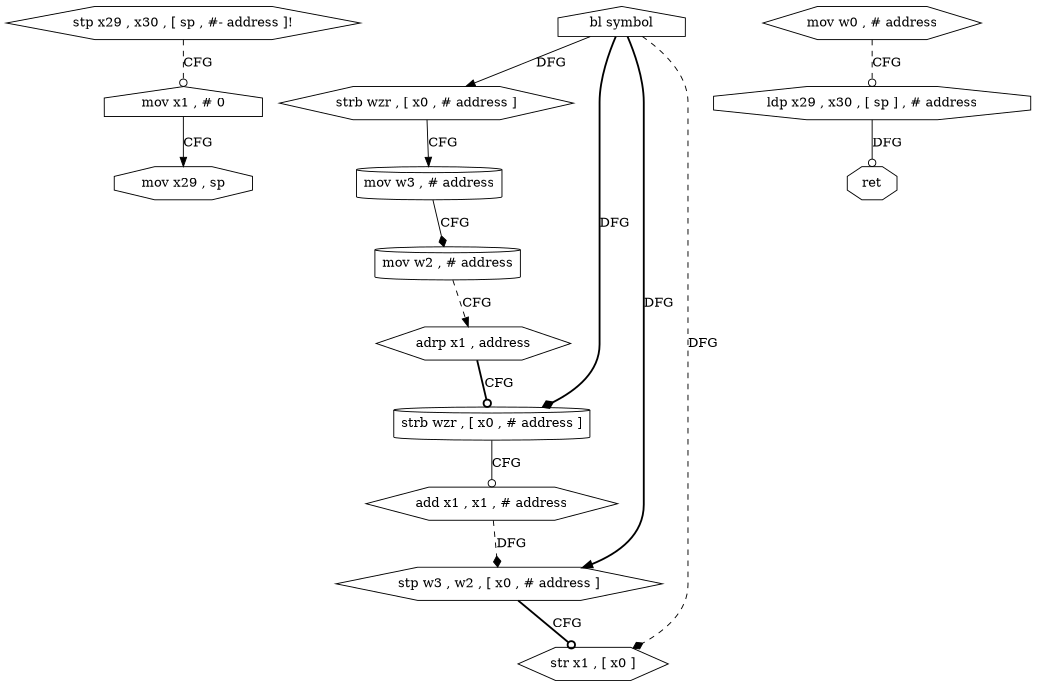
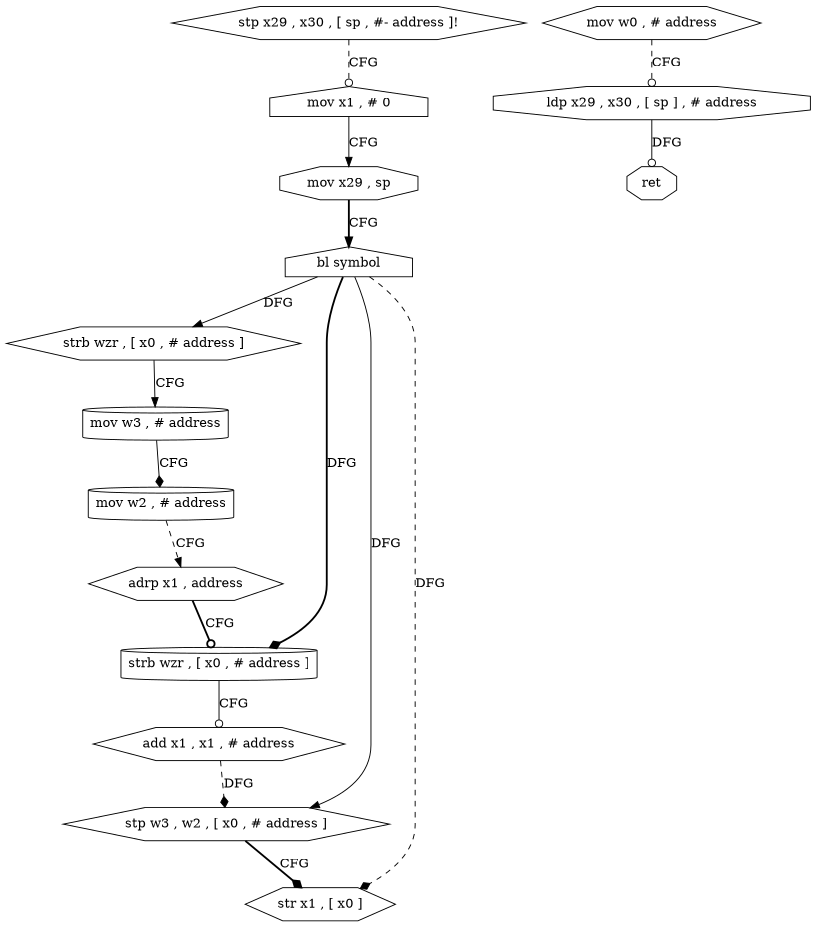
  digraph {
    node [shape=hexagon]
    edge [arrowhead=normal style=solid]
    n1 [label="stp x29 , x30 , [ sp , #- address ]!"]
    n2 [label="mov x1 , # 0" shape=house]
    n3 [label="mov x29 , sp" shape=octagon]
    n4 [label="bl symbol" shape=house]
    n5 [label="strb wzr , [ x0 , # address ]"]
    n6 [label="strb wzr , [ x0 , # address ]" shape=cylinder]
    n7 [label="stp w3 , w2 , [ x0 , # address ]"]
    n8 [label="str x1 , [ x0 ]"]
    n9 [label="mov w3 , # address" shape=cylinder]
    n10 [label="add x1 , x1 , # address"]
    n11 [label="mov w2 , # address" shape=cylinder]
    n12 [label="adrp x1 , address"]
    n13 [label="mov w0 , # address"]
    n14 [label="ldp x29 , x30 , [ sp ] , # address" shape=octagon]
    n15 [label=ret shape=octagon]
    n1 -> n2 [arrowhead=odot label=CFG style=dashed]
    n2 -> n3 [label=CFG]
+   n3 -> n4 [label=CFG style=bold]
    n4 -> n5 [label=DFG]
    n4 -> n6 [arrowhead=diamond label=DFG style=bold]
-   n4 -> n7 [label=DFG style=bold]
+   n4 -> n7 [label=DFG]
    n4 -> n8 [arrowhead=diamond label=DFG style=dashed]
    n5 -> n9 [label=CFG]
    n6 -> n10 [arrowhead=odot label=CFG]
-   n7 -> n8 [arrowhead=odot label=CFG style=bold]
+   n7 -> n8 [arrowhead=diamond label=CFG style=bold]
    n9 -> n11 [arrowhead=diamond label=CFG]
    n10 -> n7 [arrowhead=diamond label=DFG style=dashed]
    n11 -> n12 [label=CFG style=dashed]
    n12 -> n6 [arrowhead=odot label=CFG style=bold]
    n13 -> n14 [arrowhead=odot label=CFG style=dashed]
    n14 -> n15 [arrowhead=odot label=DFG]
  }
